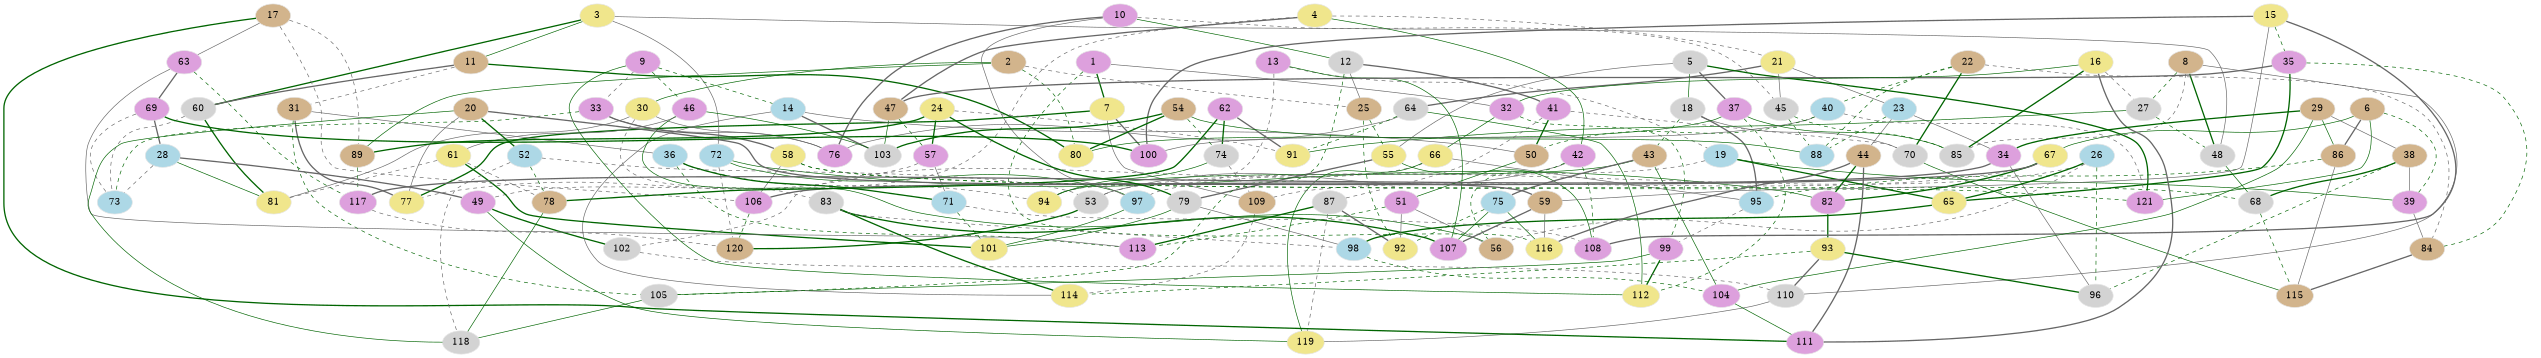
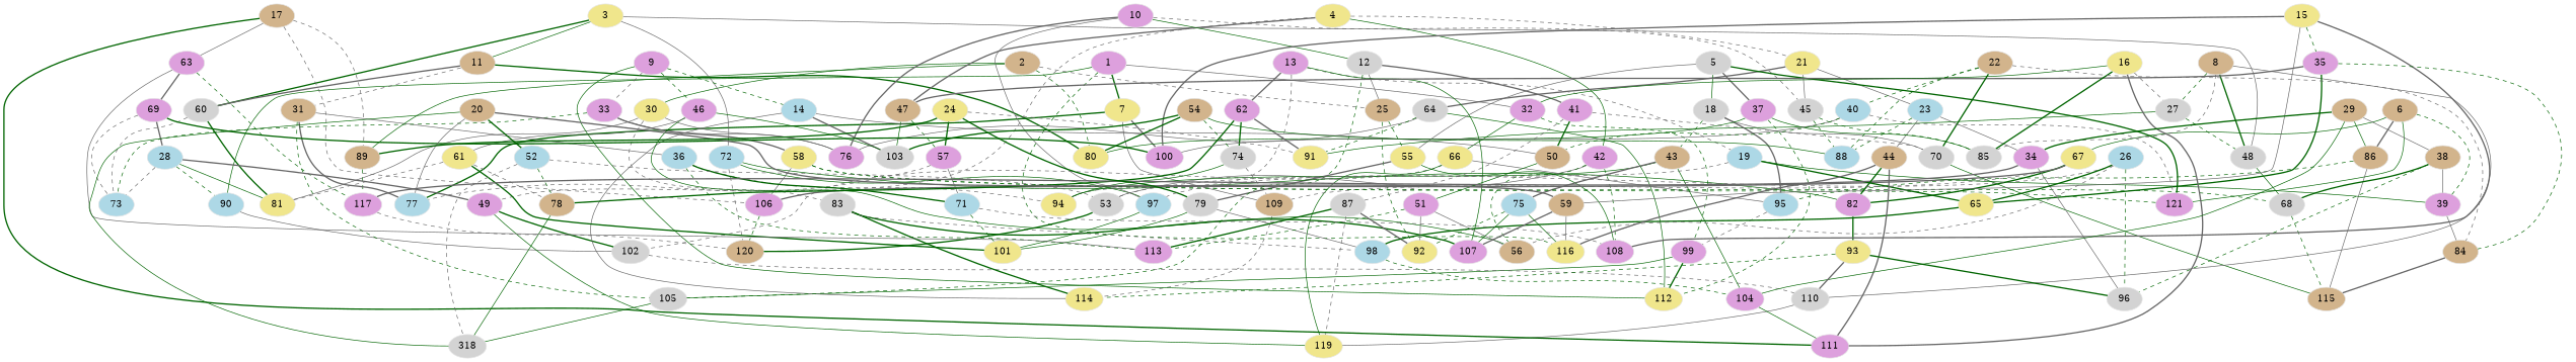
  graph {
    node [color=gray90 fillcolor=plum style=filled]
    edge [color=darkgreen style=solid]
    7 [fillcolor=khaki]
    1
    32
+   90 [fillcolor=lightblue]
    116 [fillcolor=khaki]
-   77 [fillcolor=khaki]
+   77 [fillcolor=lightblue]
    100
    109 [fillcolor=tan]
    66 [fillcolor=khaki]
    99
    102 [fillcolor=lightgrey]
    2 [fillcolor=tan]
    25 [fillcolor=tan]
    30 [fillcolor=khaki]
    80 [fillcolor=khaki]
    89 [fillcolor=tan]
    55 [fillcolor=khaki]
    92 [fillcolor=khaki]
    76
    81 [fillcolor=khaki]
    83 [fillcolor=lightgrey]
    117
    3 [fillcolor=khaki]
    11 [fillcolor=tan]
    48 [fillcolor=lightgrey]
    60 [fillcolor=lightgrey]
    72 [fillcolor=lightblue]
    31 [fillcolor=tan]
    68 [fillcolor=lightgrey]
    73 [fillcolor=lightblue]
    97 [fillcolor=lightblue]
    82
    120 [fillcolor=tan]
    4 [fillcolor=khaki]
    21 [fillcolor=khaki]
    42
    47 [fillcolor=tan]
    49
    45 [fillcolor=lightgrey]
    23 [fillcolor=lightblue]
    64 [fillcolor=lightgrey]
    108
    53 [fillcolor=lightgrey]
    56 [fillcolor=tan]
    103 [fillcolor=lightgrey]
    57
    119 [fillcolor=khaki]
    5 [fillcolor=lightgrey]
    18 [fillcolor=lightgrey]
    37
    121
    43 [fillcolor=tan]
    70 [fillcolor=lightgrey]
    95 [fillcolor=lightblue]
    85 [fillcolor=lightgrey]
    112 [fillcolor=khaki]
    79 [fillcolor=lightgrey]
    6 [fillcolor=tan]
    39
    67 [fillcolor=khaki]
    86 [fillcolor=tan]
    84 [fillcolor=tan]
    106
    115 [fillcolor=tan]
    114 [fillcolor=khaki]
    8 [fillcolor=tan]
    27 [fillcolor=lightgrey]
    110 [fillcolor=lightgrey]
    91 [fillcolor=khaki]
    14 [fillcolor=lightblue]
    9
    33
    46
    50 [fillcolor=tan]
    58 [fillcolor=khaki]
    61 [fillcolor=khaki]
    12 [fillcolor=lightgrey]
    10
    41
    105 [fillcolor=lightgrey]
    88 [fillcolor=lightblue]
    101 [fillcolor=khaki]
    36 [fillcolor=lightblue]
    87 [fillcolor=lightgrey]
-   118 [fillcolor=lightgrey]
+   118 [fillcolor=lightgrey label=318]
    19 [fillcolor=lightblue]
    13
    62
    94 [fillcolor=khaki]
    107
    65 [fillcolor=khaki]
    78 [fillcolor=tan]
    74 [fillcolor=lightgrey]
    51
    15 [fillcolor=khaki]
    35
    59 [fillcolor=tan]
    16 [fillcolor=khaki]
    111
    17 [fillcolor=tan]
    63
    113
    69
    104
    75 [fillcolor=lightblue]
    98 [fillcolor=lightblue]
    20 [fillcolor=tan]
    52 [fillcolor=lightblue]
    34
    44 [fillcolor=tan]
    22 [fillcolor=tan]
    40 [fillcolor=lightblue]
    96 [fillcolor=lightgrey]
    24 [fillcolor=khaki]
    71 [fillcolor=lightblue]
    26 [fillcolor=lightblue]
    28 [fillcolor=lightblue]
    29 [fillcolor=tan]
    38 [fillcolor=tan]
    93 [fillcolor=khaki]
    54 [fillcolor=tan]
    7 -- 77 [style=bold]
    7 -- 100 [color=gray40 style=bold]
    7 -- 109 [color=gray40]
    1 -- 7 [style=bold]
    1 -- 32 [color=gray40]
+   1 -- 90
    1 -- 116 [style=dashed]
    32 -- 66
    32 -- 99 [style=dashed]
+   90 -- 102 [color=gray40]
    109 -- 114 [color=gray40 style=dashed]
    66 -- 102 [color=gray40 style=dashed]
    66 -- 119
    66 -- 95 [color=gray40]
    99 -- 112 [style=bold]
    99 -- 105
    102 -- 110 [color=gray40 style=dashed]
    2 -- 25 [color=gray40 style=dashed]
    2 -- 30
    2 -- 80 [style=dashed]
    2 -- 89
    25 -- 55 [style=dashed]
    25 -- 92 [style=dashed]
    30 -- 76 [color=gray40]
    30 -- 81 [color=gray40]
    30 -- 83 [color=gray40 style=dashed]
    89 -- 117 [style=dashed]
    55 -- 108
    55 -- 79 [color=gray40 style=bold]
    83 -- 114 [style=bold]
    83 -- 107 [style=bold]
    83 -- 98 [color=gray40 style=dashed]
    117 -- 120 [color=gray40 style=dashed]
    3 -- 11
    3 -- 48 [color=gray40]
    3 -- 60 [style=bold]
    3 -- 72 [color=gray40]
    11 -- 80 [style=bold]
    11 -- 60 [color=gray40 style=bold]
    11 -- 31 [color=gray40 style=dashed]
    48 -- 68
    60 -- 81 [style=bold]
    60 -- 73 [color=gray40 style=dashed]
    72 -- 97
    72 -- 82
    72 -- 120 [color=gray40 style=dashed]
    31 -- 77 [color=gray40 style=bold]
    31 -- 105 [style=dashed]
    31 -- 36 [color=gray40]
    68 -- 115 [style=dashed]
    97 -- 101
    82 -- 93 [style=bold]
    4 -- 21 [color=gray40 style=dashed]
    4 -- 42
    4 -- 47 [color=gray40 style=bold]
    4 -- 49 [color=gray40 style=dashed]
    21 -- 45 [color=gray40]
    21 -- 23 [color=gray40]
    21 -- 64 [color=gray40 style=bold]
    42 -- 108 [style=dashed]
    42 -- 53 [color=gray40]
    42 -- 56 [style=dashed]
    47 -- 103
    47 -- 57 [style=dashed]
    49 -- 102 [style=bold]
    49 -- 119
    45 -- 85 [style=dashed]
    45 -- 88 [style=dashed]
    23 -- 88 [style=dashed]
    23 -- 34 [color=gray40]
    23 -- 44 [color=gray40]
    64 -- 76 [color=gray40]
    64 -- 112
    64 -- 91 [style=dashed]
    53 -- 120 [style=bold]
    57 -- 77 [color=gray40 style=dashed]
    57 -- 71 [color=gray40]
    5 -- 55 [color=gray40]
    5 -- 18
    5 -- 37 [color=gray40 style=bold]
    5 -- 121 [style=bold]
    18 -- 43 [style=dashed]
    18 -- 70 [color=gray40]
    18 -- 95 [color=gray40 style=bold]
    37 -- 80
    37 -- 85
    37 -- 112 [style=dashed]
    43 -- 94
    43 -- 104
    43 -- 75 [color=gray40 style=bold]
    70 -- 115
    95 -- 99 [color=gray40 style=dashed]
    79 -- 101
    79 -- 98 [color=gray40]
    6 -- 121
    6 -- 39 [style=dashed]
    6 -- 67
    6 -- 86 [color=gray40 style=bold]
    39 -- 84 [color=gray40]
    67 -- 109 [color=gray40 style=dashed]
    67 -- 82 [style=bold]
    67 -- 106 [color=gray40 style=bold]
    86 -- 95 [style=dashed]
    86 -- 115 [color=gray40]
    84 -- 115 [color=gray40 style=bold]
    106 -- 120 [style=dashed]
    8 -- 48 [style=bold]
    8 -- 85 [color=gray40 style=dashed]
    8 -- 27 [style=dashed]
    8 -- 110 [color=gray40]
    27 -- 48 [style=dashed]
    27 -- 91
    110 -- 119 [color=gray40]
    14 -- 103 [color=gray40 style=bold]
    14 -- 114 [color=gray40]
    14 -- 50 [color=gray40]
    9 -- 112
    9 -- 14 [style=dashed]
    9 -- 33 [color=gray40 style=dashed]
    9 -- 46 [style=dashed]
    33 -- 76 [color=gray40]
    33 -- 73 [style=dashed]
    33 -- 58 [color=gray40 style=bold]
    46 -- 56
    46 -- 103
    46 -- 61 [color=gray40]
    50 -- 51
    58 -- 68 [style=dashed]
    58 -- 121 [style=dashed]
    58 -- 106 [color=gray40]
    61 -- 81 [color=gray40 style=dashed]
    61 -- 101 [style=bold]
    61 -- 78 [color=gray40 style=dashed]
    12 -- 25 [color=gray40]
    12 -- 41 [color=gray40 style=bold]
    12 -- 105 [style=dashed]
    10 -- 76 [color=gray40 style=bold]
    10 -- 97 [color=gray40]
    10 -- 45 [color=gray40 style=dashed]
    10 -- 12
    41 -- 70 [color=gray40 style=dashed]
    41 -- 50 [style=bold]
    41 -- 87 [color=gray40 style=dashed]
    105 -- 118
    36 -- 94 [color=gray40 style=dashed]
    36 -- 113 [style=dashed]
    36 -- 71 [style=bold]
    87 -- 92 [color=gray40 style=bold]
    87 -- 119 [color=gray40 style=dashed]
    87 -- 113 [style=bold]
    19 -- 53 [color=gray40 style=dashed]
    19 -- 39
    19 -- 65 [style=bold]
    13 -- 19 [color=gray40 style=dashed]
+   13 -- 62 [color=gray40 style=bold]
    13 -- 94 [color=gray40 style=dashed]
    13 -- 107
    62 -- 91 [color=gray40 style=bold]
    62 -- 78 [style=bold]
    62 -- 74 [style=bold]
    65 -- 98 [style=bold]
    78 -- 118
    74 -- 109 [color=gray40 style=dashed]
    74 -- 94
    51 -- 92 [color=gray40]
    51 -- 56 [color=gray40]
    51 -- 113 [style=dashed]
    15 -- 100 [color=gray40 style=bold]
    15 -- 108 [color=gray40 style=bold]
    15 -- 35 [style=dashed]
    15 -- 59 [color=gray40]
    35 -- 47 [color=gray40 style=bold]
    35 -- 84 [style=dashed]
    35 -- 65 [style=bold]
    59 -- 116 [color=gray40]
    59 -- 107 [color=gray40 style=bold]
    16 -- 32
    16 -- 85 [style=bold]
    16 -- 27 [color=gray40 style=dashed]
    16 -- 111 [color=gray40 style=bold]
    17 -- 89 [color=gray40 style=dashed]
    17 -- 106 [color=gray40 style=dashed]
    17 -- 111 [style=bold]
    17 -- 63 [color=gray40]
    63 -- 117 [style=dashed]
    63 -- 113 [color=gray40]
    63 -- 69 [color=gray40 style=bold]
    69 -- 100 [style=bold]
    69 -- 73 [color=gray40 style=dashed]
    69 -- 28 [color=gray40 style=bold]
    104 -- 111
    75 -- 116
    75 -- 92 [style=dashed]
    75 -- 107
    98 -- 104 [style=dashed]
    20 -- 77 [color=gray40]
    20 -- 118
    20 -- 59 [color=gray40 style=bold]
    20 -- 52 [style=bold]
    52 -- 53 [color=gray40 style=dashed]
    52 -- 118 [color=gray40 style=dashed]
    52 -- 78 [style=dashed]
    34 -- 117 [color=gray40 style=bold]
    34 -- 96 [color=gray40]
    44 -- 116 [color=gray40 style=bold]
    44 -- 82 [style=bold]
    44 -- 111 [color=gray40 style=bold]
    22 -- 70 [style=bold]
    22 -- 84 [color=gray40 style=dashed]
    22 -- 88 [style=dashed]
    22 -- 40 [style=dashed]
    40 -- 100 [color=gray40]
    40 -- 121 [color=gray40 style=dashed]
    40 -- 50 [style=dashed]
    24 -- 89 [style=bold]
    24 -- 57 [style=bold]
    24 -- 79 [style=bold]
    24 -- 91 [color=gray40 style=dashed]
    71 -- 108 [color=gray40 style=dashed]
    71 -- 101 [style=dashed]
    26 -- 97 [color=gray40 style=dashed]
    26 -- 56 [color=gray40 style=dashed]
    26 -- 65 [style=bold]
    26 -- 96 [style=dashed]
+   28 -- 90 [style=dashed]
    28 -- 81
    28 -- 73 [color=gray40 style=dashed]
    28 -- 49 [color=gray40 style=bold]
    29 -- 86
    29 -- 104
    29 -- 34 [style=bold]
    29 -- 38 [color=gray40]
    38 -- 68 [style=bold]
    38 -- 39 [color=gray40]
    38 -- 96 [style=dashed]
    93 -- 114 [style=dashed]
    93 -- 110 [color=gray40 style=bold]
    93 -- 96 [style=bold]
    54 -- 80 [style=bold]
    54 -- 103 [style=bold]
    54 -- 88
    54 -- 74 [style=dashed]
  }
